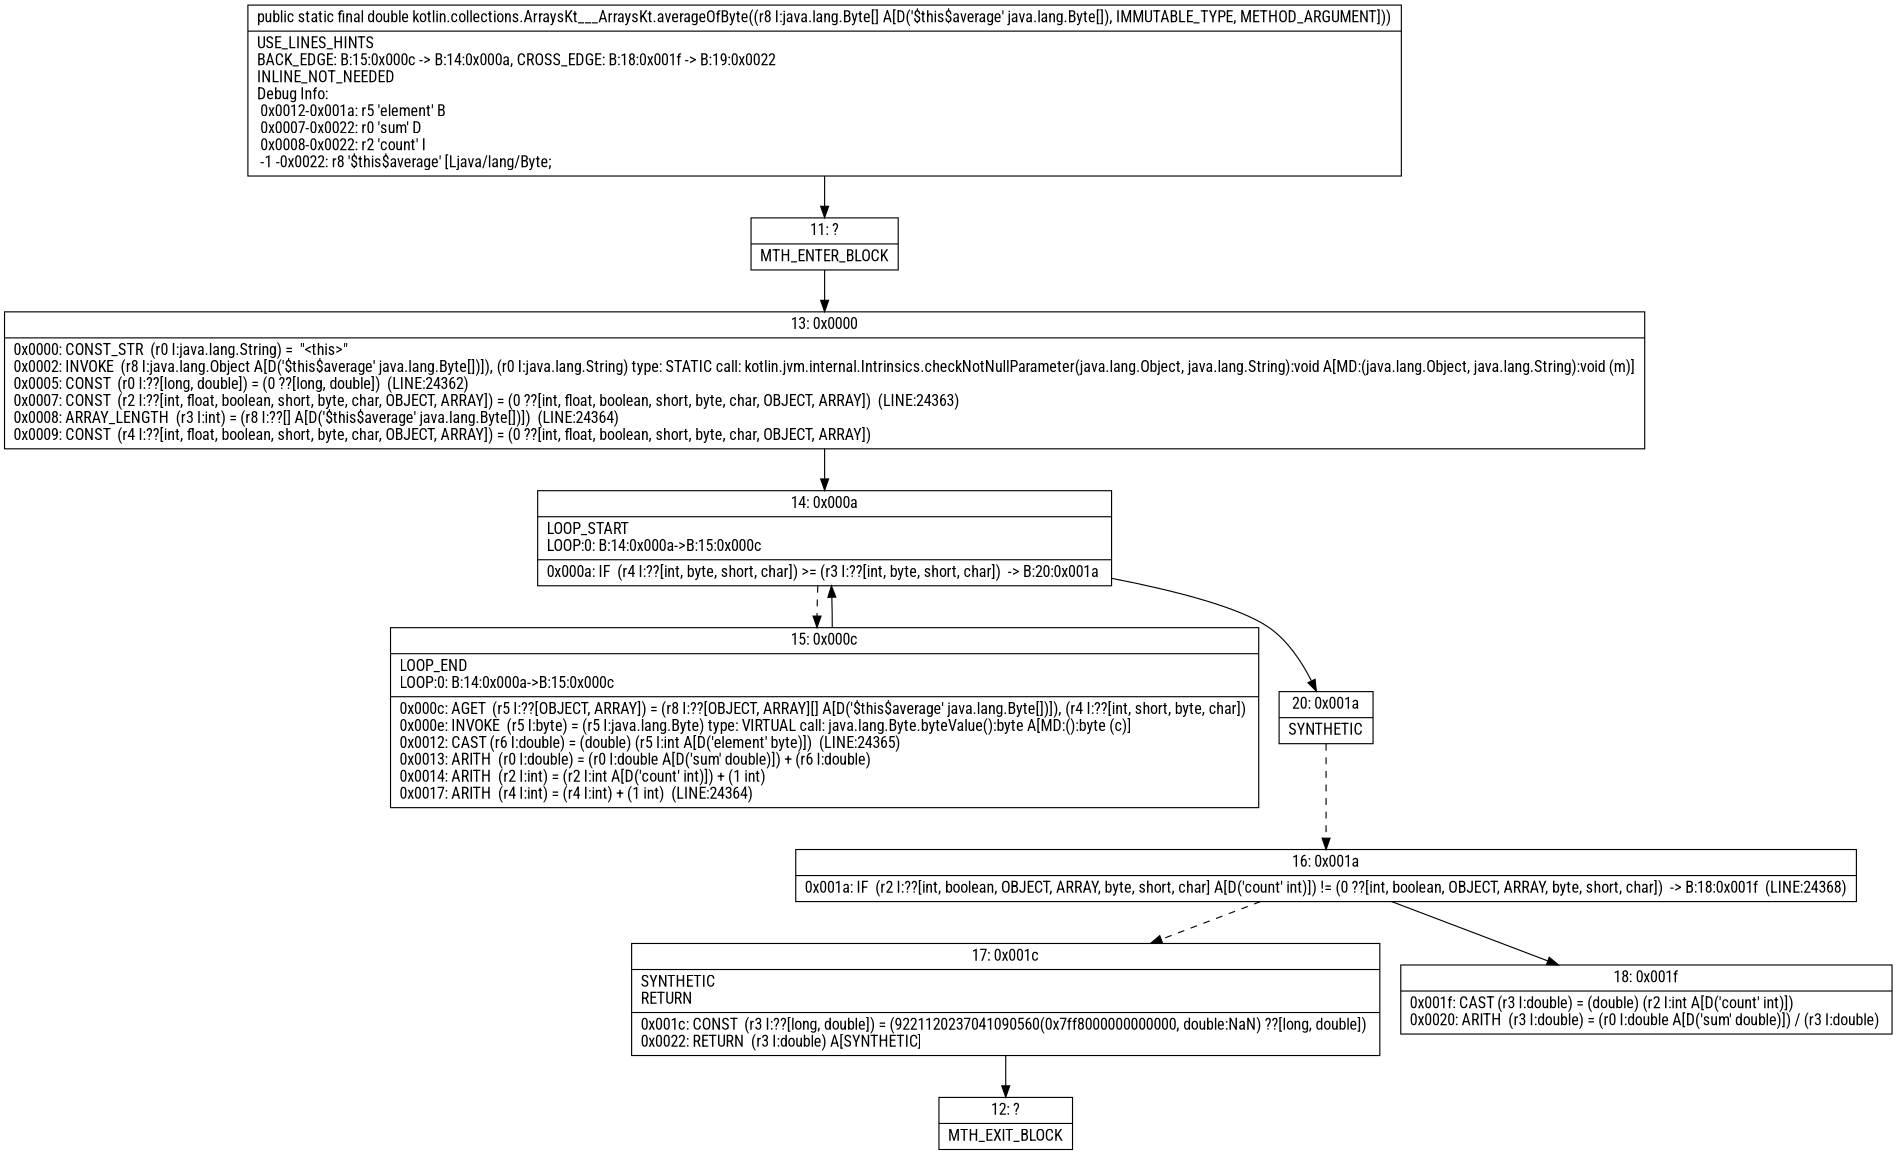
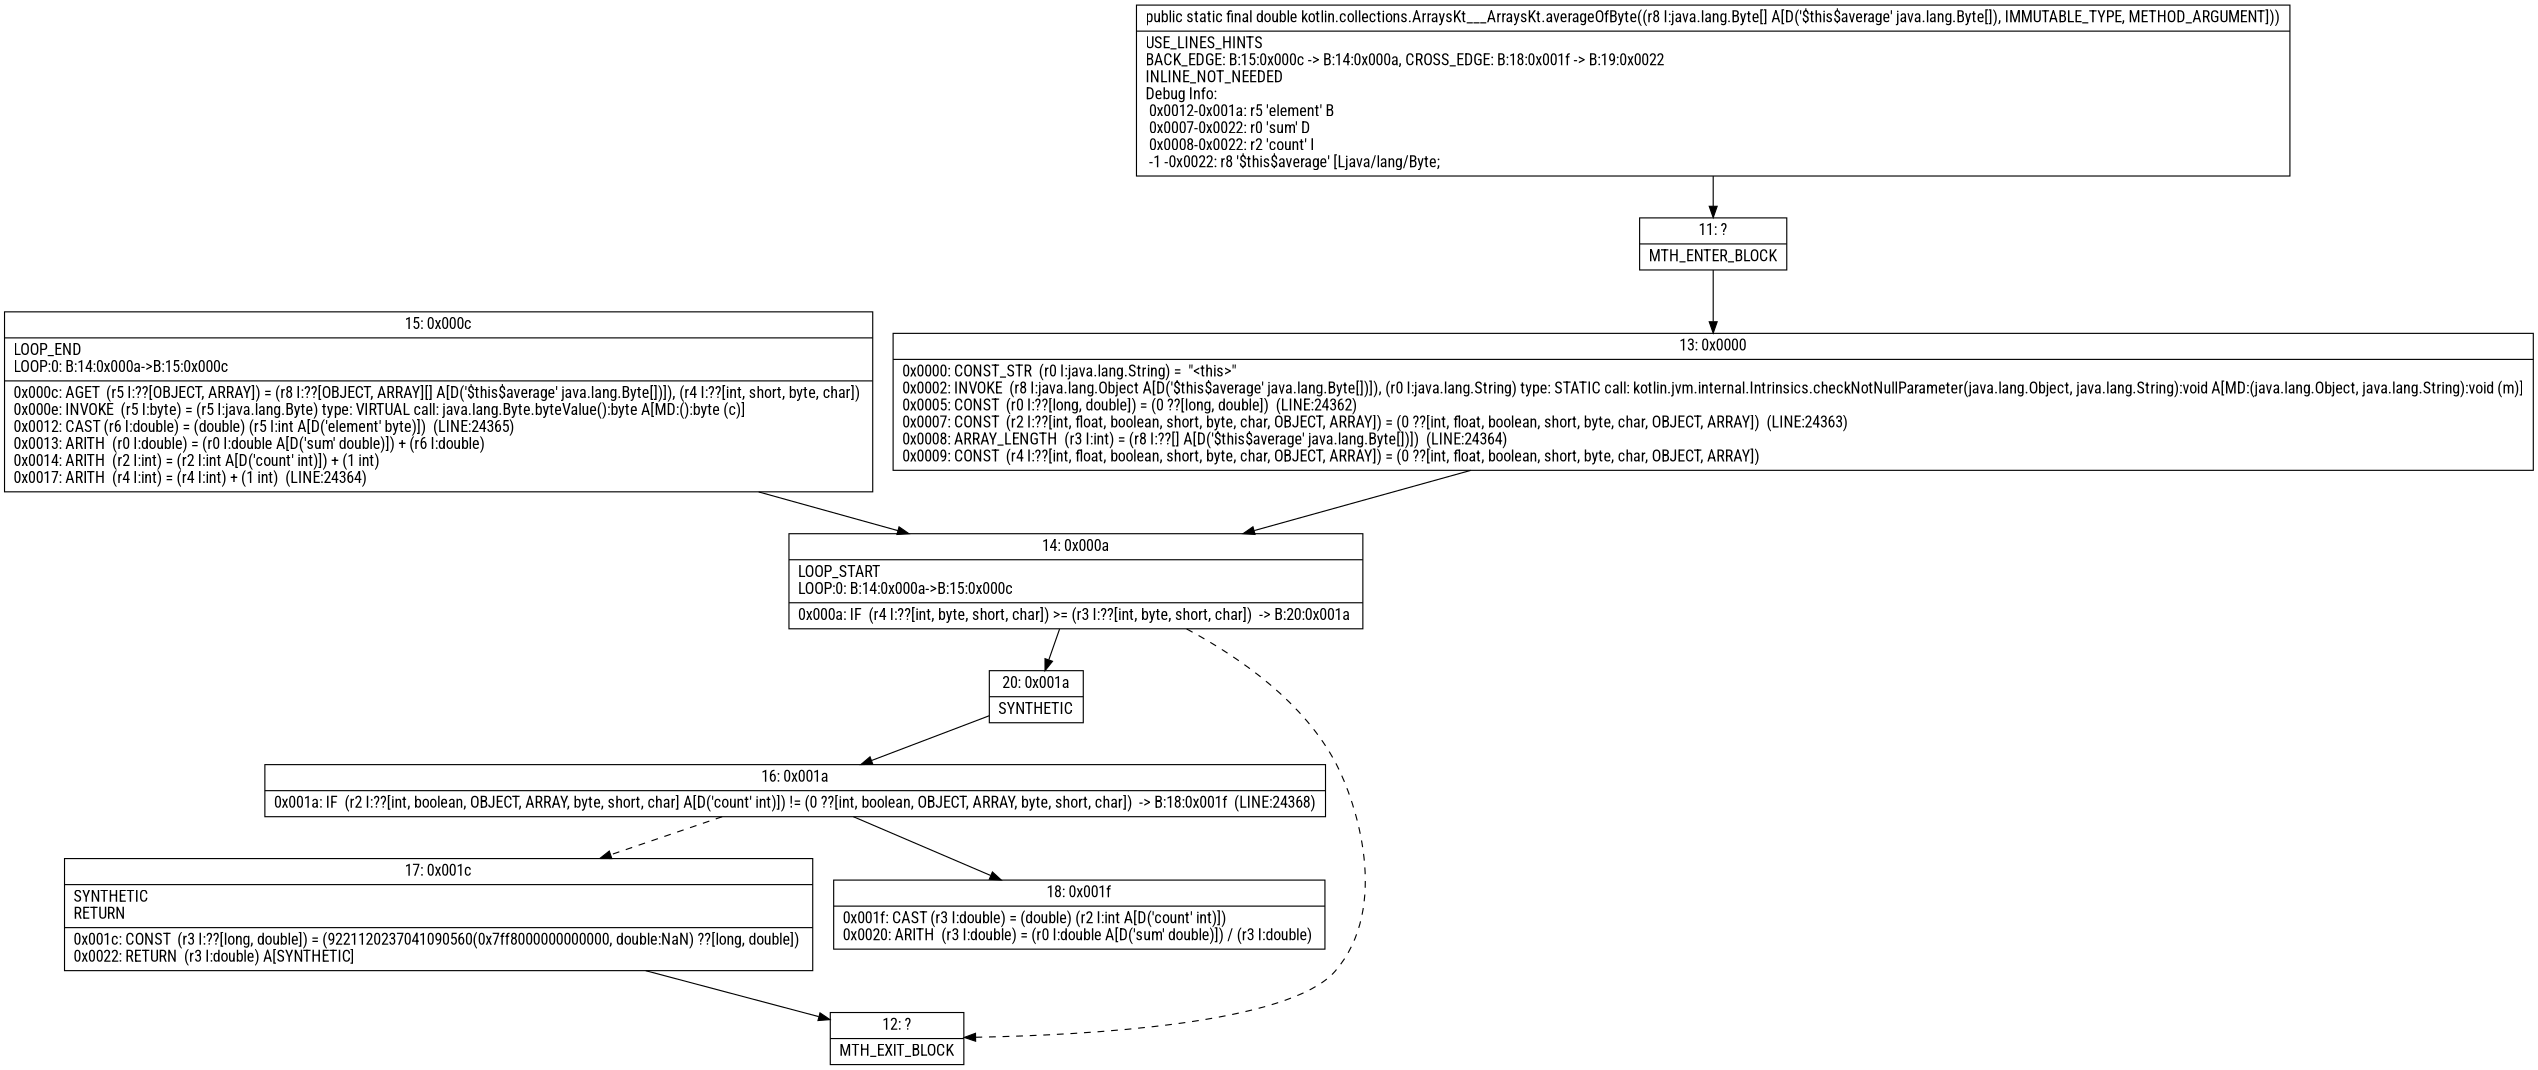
  digraph {
    fontname="Roboto Condensed"
    node [fontname="Roboto Condensed" shape=record]
    edge [fontname="Roboto Condensed"]
    n1 [label="{11\:\ ?|MTH_ENTER_BLOCK\l}"]
    n2 [label="{13\:\ 0x0000|0x0000: CONST_STR  (r0 I:java.lang.String) =  \"\<this\>\" \l0x0002: INVOKE  (r8 I:java.lang.Object A[D('$this$average' java.lang.Byte[])]), (r0 I:java.lang.String) type: STATIC call: kotlin.jvm.internal.Intrinsics.checkNotNullParameter(java.lang.Object, java.lang.String):void A[MD:(java.lang.Object, java.lang.String):void (m)]\l0x0005: CONST  (r0 I:??[long, double]) = (0 ??[long, double])  (LINE:24362)\l0x0007: CONST  (r2 I:??[int, float, boolean, short, byte, char, OBJECT, ARRAY]) = (0 ??[int, float, boolean, short, byte, char, OBJECT, ARRAY])  (LINE:24363)\l0x0008: ARRAY_LENGTH  (r3 I:int) = (r8 I:??[] A[D('$this$average' java.lang.Byte[])])  (LINE:24364)\l0x0009: CONST  (r4 I:??[int, float, boolean, short, byte, char, OBJECT, ARRAY]) = (0 ??[int, float, boolean, short, byte, char, OBJECT, ARRAY]) \l}"]
    n3 [label="{14\:\ 0x000a|LOOP_START\lLOOP:0: B:14:0x000a\-\>B:15:0x000c\l|0x000a: IF  (r4 I:??[int, byte, short, char]) \>= (r3 I:??[int, byte, short, char])  \-\> B:20:0x001a \l}"]
    n4 [label="{15\:\ 0x000c|LOOP_END\lLOOP:0: B:14:0x000a\-\>B:15:0x000c\l|0x000c: AGET  (r5 I:??[OBJECT, ARRAY]) = (r8 I:??[OBJECT, ARRAY][] A[D('$this$average' java.lang.Byte[])]), (r4 I:??[int, short, byte, char]) \l0x000e: INVOKE  (r5 I:byte) = (r5 I:java.lang.Byte) type: VIRTUAL call: java.lang.Byte.byteValue():byte A[MD:():byte (c)]\l0x0012: CAST (r6 I:double) = (double) (r5 I:int A[D('element' byte)])  (LINE:24365)\l0x0013: ARITH  (r0 I:double) = (r0 I:double A[D('sum' double)]) + (r6 I:double) \l0x0014: ARITH  (r2 I:int) = (r2 I:int A[D('count' int)]) + (1 int) \l0x0017: ARITH  (r4 I:int) = (r4 I:int) + (1 int)  (LINE:24364)\l}"]
    n5 [label="{20\:\ 0x001a|SYNTHETIC\l}"]
    n6 [label="{16\:\ 0x001a|0x001a: IF  (r2 I:??[int, boolean, OBJECT, ARRAY, byte, short, char] A[D('count' int)]) != (0 ??[int, boolean, OBJECT, ARRAY, byte, short, char])  \-\> B:18:0x001f  (LINE:24368)\l}"]
    n7 [label="{17\:\ 0x001c|SYNTHETIC\lRETURN\l|0x001c: CONST  (r3 I:??[long, double]) = (9221120237041090560(0x7ff8000000000000, double:NaN) ??[long, double]) \l0x0022: RETURN  (r3 I:double) A[SYNTHETIC]\l}"]
    n8 [label="{18\:\ 0x001f|0x001f: CAST (r3 I:double) = (double) (r2 I:int A[D('count' int)]) \l0x0020: ARITH  (r3 I:double) = (r0 I:double A[D('sum' double)]) \/ (r3 I:double) \l}"]
    n9 [label="{12\:\ ?|MTH_EXIT_BLOCK\l}"]
    n10 [label="{public static final double kotlin.collections.ArraysKt___ArraysKt.averageOfByte((r8 I:java.lang.Byte[] A[D('$this$average' java.lang.Byte[]), IMMUTABLE_TYPE, METHOD_ARGUMENT]))  | USE_LINES_HINTS\lBACK_EDGE: B:15:0x000c \-\> B:14:0x000a, CROSS_EDGE: B:18:0x001f \-\> B:19:0x0022\lINLINE_NOT_NEEDED\lDebug Info:\l  0x0012\-0x001a: r5 'element' B\l  0x0007\-0x0022: r0 'sum' D\l  0x0008\-0x0022: r2 'count' I\l  \-1 \-0x0022: r8 '$this$average' [Ljava\/lang\/Byte;\l}"]
    n1 -> n2
    n2 -> n3
-   n3 -> n4 [style=dashed]
+   n3 -> n9 [style=dashed]
    n3 -> n5
    n4 -> n3
-   n5 -> n6 [style=dashed]
+   n5 -> n6
    n6 -> n7 [style=dashed]
    n6 -> n8
    n7 -> n9
    n10 -> n1
  }
